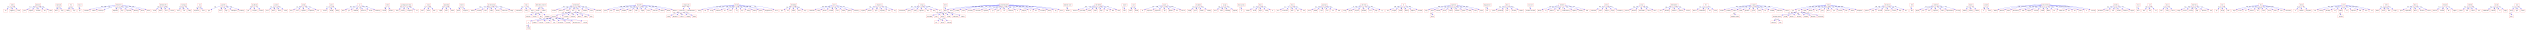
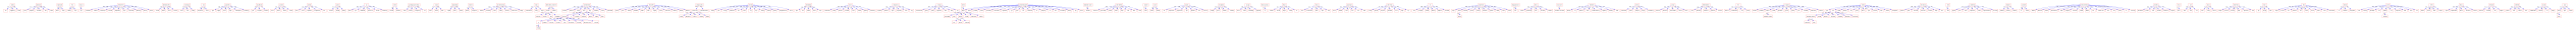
  strict digraph {
    fontname="Roboto Condensed"
    node [color=red fontname="Roboto Condensed" shape=box]
    edge [color=blue fontname="Roboto Condensed" xlabel=0.04]
    leaked
    real
    happening
    aware
    jambavati
    given
    daughter
    reverential
    take
    called
    depressed
    home
    losing
    fear
    nothing
    away
    chance
    get
    "'krishna\x92s'"
    concluded
    gratitude
    "twelve days"
+   received
    impatiently
    days
    expressed
    blessings
    twelve
    waited
    "'brahmana\x92s'"
    entered
    relieve
    curse
    outside
    hastinapur
    inform
    cruel
    killing
    sake
    suspected
    return
    quantities
    gold
+   supply
    merit
    large
    uninterrupted
    producing
    satyabhama
    god
    accepted
    devotion
    parents
    news
    shock
    terrible
    citizens
    satrajit
    body
    lustre
    explained
    resplendent
    was
    spied
    existence
    thought
    among
    sun
    made
    gift
    celebrated
    expression
    pleasure
    friendship
    detail
    secured
    narrated
    "paramapurusha vishnu"
    feebly
    looking
    recognised
    man
    prayers
    alone
    answer
    back
    duryodhana
    inspired
    ideas
    wicked
    charred
    beyond
    recognition
    "safe destination"
    followed
    remained
    kunti
    nearby
    reached
    instructions
    hiding
    heads
    instrumental
    rolling
    couple
    "blemishless character"
    rumour
    "wild fire"
    character
    spread
    wild
    maligning
    "caretaker bear"
    stunned
    brilliance
    alerted
    bears
    king
    shrieked
    person
    syamantaka
    devotee
    42
    retrieved
    pandava
    nighna
    chapter
    great
    kill
    jatugriha
    relations
    attitude
    house
    possession
    occurred
    "get possession"
    "kill satrajit"
    change
    "'akrura\x92s'"
    power
    rains
    gandhivi
    withdrew
    father
    indra
    brought
    reason
    connection
    showers
    mother
    believed
    "unique quality"
    possessing
    "premature death"
    death
    premature
    famine
    calamity
    unique
    dvaraka
    training
    still
    missing
    underwent
    use
    mace
    long
    stay
    feelings
    evoked
    period
    disappointment
    mixed
    shatadhanu
    poor
    felt
    turned
    futile
    sorry
    burnt
    exhilarated
    family
    remains
    freedom
    were
    demise
    gloated
    mistaking
    callousness
    supreme
    towards
    began
    regretting
    praise
    sing
    marriage
    reconciliation
    giving
    gifting
    appeared
    dear
    think
    best
    "syamantaka jewel"
    upper
    mated
    garment
    check
    interesting
    varanavrata
    "'night\x92s'"
    legs
    gave
    life
    anecdotes
    lac
    effulgent
    tail
    like
    considered
    always
    dog
    thorns
    comfortable
    built
    finding
    possible
    organising
    comforts
    pretext
    way
    getting
    conspiring
    "legitimate owner"
    therefore
    "elder brother"
    confession
    particularly
    means
    make
    keep
    said
    public
    could
    resolved
    came
    lurch
    traitors
    handed
    cousins
    end
    conspiracies
    hypocritical
    put
    problem
    fact
    concern
    hospitality
    straight
    point
    formality
    extending
    passage
    secret
    ground
    knowledge
    prepared
    "whose custody"
    go
    whose
    balarama
    advised
    might
    custody
    left
    vidura
    wise
    treacherous
    uncle
    plan
    wind
    prasenajit
    horse
    mauled
    soon
    turn
    lion
    found
    "safe return"
    durga
    prayed
    everyone
    janardana
    save
    hope
    ray
    fist
    blow
    strength
    combat
    drained
    eighteen
    continued
    expectation
    enjoy
    parted
    benefits
    would
    created
    confusion
    general
    shake
    hand
    friends
    merely
    disappearance
    due
    altars
    exposed
    performing
    flow
    sacrifices
    countless
    excessive
    "countless sacrifices"
    inhabitants
    wearing
    city
    radiance
    neck
    "dvaraka wearing"
    engulfed
    blinding
    round
    alters
    chameleon
    colour
    changed
    loyalty
    surrounding
    sorrow
    disaster
    immersed
    inconsolable
    cursed
    cause
    dhritharashtra
    joint
    attending
    festivities
    planned
    excursion
    fire
    advance
    subterranean
    well
    private
    "lac palace"
    provided
    gathering
    flames
    pandu
    pandavas
    grieve
    joined
    exit
    pretended
    condolence
    kauravas
    "pandavas escape"
    krishna
    give
    one
    asked
    hunting
    day
    going
    forest
    part
    yadavas
    wore
    brother
    "'satrajit\x92s'"
    "prominent advisers"
    sought
    advisers
    "'rama\x92s'"
    monkeys
    prominent
    ramavatara
    jambavan
    rama
    kirtivarman
    prowess
    help
    witnessed
    occasions
    refused
    many
    lord
    killed
    find
    calamities
    people
    evils
    since
    departure
    linked
    unprecedented
    occurring
    blunder
    thinking
    making
    amends
    outskirts
    till
    chased
    "nishada family"
    drunken
    different
    woman
    unfortunately
    inside
    trapped
    purochana
    named
    builder
    two
    "drunken sons"
    sons
    five
    rooms
    got
    consisting
    mythila
    meanwhile
    janaka
    years
    decided
    honoured
    enjoyed
    retain
    must
    cave
    dark
    went
    men
    notion
    clear
    wrong
    search
    "divine form"
    danger
    started
    noticing
    fight
    impulsively
    ward
    bear
    toy
    playing
    cubs
    lanka
    bridge
    rescue
    ten
    headed
    sita
    reach
    ocean
    ravana
    across
    constructed
    likewise
    did
    obtained
    misguided
    jewel
    sure
    mincing
    absolutely
    had
    without
    cast
    aspersions
    truth
    words
    told
    ashamed
    "set fire"
    bhima
    castle
    know
    escape
    akrura
    regard
    reprimanded
    friend
    dishonesty
    trusted
    fortunate
    blessed
    protection
    able
    subjects
    inherited
    powers
    time
    natural
    avert
    closed
    inflammable
    entrance
    set
    highly
    peace
    feeling
    guilt
    denied
    mind
    leaked -> real [xlabel=0.17]
    leaked -> happening [xlabel=0.03]
    leaked -> aware [xlabel=0.02]
    jambavati -> given [xlabel=0.17]
    jambavati -> daughter [xlabel=0.03]
    jambavati -> reverential [xlabel=0.02]
    jambavati -> take [xlabel=0.02]
    jambavati -> called [xlabel=0.01]
    depressed -> home [xlabel=0.15]
    depressed -> losing [xlabel=0.02]
    fear -> nothing [xlabel=0.2]
    fear -> away [xlabel=0.06]
    chance -> get [xlabel=0.18]
    "'krishna\x92s'" -> concluded
    "'krishna\x92s'" -> gratitude
    "'krishna\x92s'" -> "twelve days" [xlabel=0.03]
+   "'krishna\x92s'" -> received [xlabel=0.03]
    "'krishna\x92s'" -> impatiently [xlabel=0.05]
    "'krishna\x92s'" -> days [xlabel=0.03]
    "'krishna\x92s'" -> expressed [xlabel=0.21]
    "'krishna\x92s'" -> blessings
    "'krishna\x92s'" -> twelve
    "'krishna\x92s'" -> waited
    "'brahmana\x92s'" -> entered [xlabel=0.03]
    "'brahmana\x92s'" -> relieve [xlabel=0.03]
    "'brahmana\x92s'" -> curse [xlabel=0.18]
    "'brahmana\x92s'" -> outside [xlabel=0.02]
    hastinapur -> inform [xlabel=0.22]
    hastinapur -> cruel
    hastinapur -> killing
    sake -> suspected [xlabel=0.21]
    sake -> return
    quantities -> gold [xlabel=0.03]
+   quantities -> supply [xlabel=0.01]
    quantities -> merit [xlabel=0.02]
    quantities -> large [xlabel=0.18]
    quantities -> uninterrupted [xlabel=0.03]
    quantities -> producing [xlabel=0.02]
    satyabhama -> god [xlabel=0.03]
    satyabhama -> accepted [xlabel=0.02]
    satyabhama -> devotion [xlabel=0.17]
    parents -> news [xlabel=0.21]
    parents -> shock
    parents -> terrible [xlabel=0.03]
    parents -> citizens
    satrajit -> body [xlabel=0.23]
    satrajit -> lustre
    satrajit -> explained
    satrajit -> resplendent
    satrajit -> was [xlabel=0.03]
    spied -> existence [xlabel=0.17]
    spied -> thought [xlabel=0.03]
    spied -> among [xlabel=0.01]
    sun -> made [xlabel=0.03]
    sun -> gift [xlabel=0.05]
    sun -> celebrated [xlabel=0.21]
    sun -> expression
    sun -> pleasure
    sun -> friendship
    detail -> secured [xlabel=0.03]
    detail -> narrated [xlabel=0.2]
    "paramapurusha vishnu" -> feebly [xlabel=0.01]
    "paramapurusha vishnu" -> looking [xlabel=0.01]
    "paramapurusha vishnu" -> recognised [xlabel=0.01]
    "paramapurusha vishnu" -> man [xlabel=0.26]
    prayers -> alone [xlabel=0.03]
    prayers -> answer [xlabel=0.2]
    prayers -> back [xlabel=0.03]
    duryodhana -> inspired [xlabel=0.02]
    duryodhana -> ideas [xlabel=0.03]
    duryodhana -> wicked [xlabel=0.18]
    charred -> beyond [xlabel=0.12]
    charred -> recognition [xlabel=0.19]
    "safe destination" -> followed [xlabel=0.05]
    "safe destination" -> remained [xlabel=0.07]
    "safe destination" -> kunti [xlabel=0.29]
    "safe destination" -> nearby [xlabel=0.05]
    "safe destination" -> reached [xlabel=0.07]
    "safe destination" -> instructions [xlabel=0.07]
    "safe destination" -> hiding [xlabel=0.06]
    heads -> instrumental [xlabel=0.14]
    heads -> rolling [xlabel=0.2]
    heads -> couple [xlabel=0.2]
    "blemishless character" -> rumour [xlabel=0.25]
    "blemishless character" -> "wild fire" [xlabel=0.06]
    rumour -> character [xlabel=0.01]
    rumour -> spread [xlabel=0.01]
    rumour -> wild [xlabel=0.01]
    rumour -> maligning [xlabel=0.01]
    "caretaker bear" -> stunned [xlabel=0.06]
    "caretaker bear" -> brilliance [xlabel=0.08]
    "caretaker bear" -> alerted [xlabel=0.09]
    "caretaker bear" -> bears [xlabel=0.29]
    "caretaker bear" -> king [xlabel=0.05]
    "caretaker bear" -> shrieked [xlabel=0.27]
    "caretaker bear" -> person [xlabel=0.07]
    "caretaker bear" -> syamantaka [xlabel=0.01]
    bears -> devotee [xlabel=0.01]
    bears -> 42 [xlabel=0.01]
    bears -> retrieved [xlabel=0.01]
    bears -> pandava [xlabel=0.01]
    bears -> nighna [xlabel=0.01]
    bears -> chapter [xlabel=0.01]
    bears -> great [xlabel=0.01]
    devotee -> kill [xlabel=0.02]
    devotee -> jatugriha [xlabel=0.01]
    devotee -> relations [xlabel=0.02]
    devotee -> attitude [xlabel=0.02]
    devotee -> house [xlabel=0.02]
    devotee -> possession [xlabel=0.02]
    devotee -> occurred [xlabel=0.02]
    devotee -> "get possession" [xlabel=0.02]
    devotee -> "kill satrajit" [xlabel=0.02]
    kill -> change [xlabel=0.16]
    "'akrura\x92s'" -> power [xlabel=0.03]
    "'akrura\x92s'" -> rains [xlabel=0.06]
    "'akrura\x92s'" -> gandhivi [xlabel=0.05]
    "'akrura\x92s'" -> withdrew
    "'akrura\x92s'" -> father [xlabel=0.06]
    "'akrura\x92s'" -> indra
    "'akrura\x92s'" -> brought [xlabel=0.22]
    "'akrura\x92s'" -> reason
    "'akrura\x92s'" -> connection [xlabel=0.06]
    "'akrura\x92s'" -> showers [xlabel=0.05]
    "'akrura\x92s'" -> mother [xlabel=0.05]
    "'akrura\x92s'" -> believed
    "unique quality" -> possessing [xlabel=0.24]
    "unique quality" -> "premature death" [xlabel=0.05]
    possessing -> death [xlabel=0.01]
    possessing -> premature [xlabel=0.01]
    possessing -> famine [xlabel=0.01]
    possessing -> calamity [xlabel=0.01]
    possessing -> unique [xlabel=0.01]
    dvaraka -> training [xlabel=0.41]
    dvaraka -> still [xlabel=0.16]
    dvaraka -> missing [xlabel=0.23]
    dvaraka -> underwent [xlabel=0.42]
    dvaraka -> use [xlabel=0.19]
    dvaraka -> mace [xlabel=0.38]
    dvaraka -> long [xlabel=0.19]
    dvaraka -> stay [xlabel=0.28]
    dvaraka -> feelings [xlabel=0.23]
    dvaraka -> evoked [xlabel=0.41]
    dvaraka -> period [xlabel=0.44]
    dvaraka -> disappointment [xlabel=0.59]
    dvaraka -> mixed [xlabel=0.41]
    shatadhanu -> poor
    shatadhanu -> felt
    shatadhanu -> turned [xlabel=0.22]
    shatadhanu -> futile [xlabel=0.03]
    shatadhanu -> sorry
    burnt -> exhilarated [xlabel=0.06]
    burnt -> family [xlabel=0.27]
    burnt -> remains [xlabel=0.06]
    burnt -> freedom [xlabel=0.07]
    burnt -> were [xlabel=0.05]
    burnt -> demise [xlabel=0.06]
    burnt -> gloated [xlabel=0.06]
    burnt -> mistaking [xlabel=0.06]
    callousness -> supreme [xlabel=0.02]
    callousness -> towards [xlabel=0.02]
    callousness -> began [xlabel=0.03]
    callousness -> regretting [xlabel=0.03]
    callousness -> praise [xlabel=0.18]
    callousness -> sing [xlabel=0.18]
    marriage -> reconciliation [xlabel=0.03]
    marriage -> giving [xlabel=0.18]
    marriage -> gifting
    marriage -> appeared [xlabel=0.02]
    marriage -> dear
    marriage -> think [xlabel=0.05]
    marriage -> best [xlabel=0.02]
    "syamantaka jewel" -> upper [xlabel=0.31]
    "syamantaka jewel" -> mated [xlabel=0.08]
    "syamantaka jewel" -> garment [xlabel=0.07]
    "syamantaka jewel" -> check [xlabel=0.07]
    "syamantaka jewel" -> interesting [xlabel=0.05]
    "syamantaka jewel" -> varanavrata [xlabel=0.01]
    "syamantaka jewel" -> "'night\x92s'" [xlabel=0.02]
    "syamantaka jewel" -> legs [xlabel=0.07]
    "syamantaka jewel" -> gave [xlabel=0.05]
    "syamantaka jewel" -> life [xlabel=0.08]
    "syamantaka jewel" -> anecdotes [xlabel=0.07]
    "syamantaka jewel" -> lac [xlabel=0.07]
    "syamantaka jewel" -> effulgent [xlabel=0.07]
    "syamantaka jewel" -> tail [xlabel=0.02]
    "syamantaka jewel" -> like
    "syamantaka jewel" -> considered [xlabel=0.05]
    "syamantaka jewel" -> always [xlabel=0.03]
    "syamantaka jewel" -> dog [xlabel=0.07]
    "syamantaka jewel" -> thorns [xlabel=0.07]
    upper -> comfortable [xlabel=0.01]
    upper -> built [xlabel=0.01]
    upper -> finding [xlabel=0.38]
    upper -> possible [xlabel=0.01]
    upper -> organising [xlabel=0.01]
    upper -> comforts [xlabel=0.01]
    finding -> way [xlabel=0.14]
    finding -> getting [xlabel=0.13]
    finding -> conspiring [xlabel=0.17]
    pretext -> upper [xlabel=0.01]
    "legitimate owner" -> therefore [xlabel=0.25]
    "elder brother" -> confession [xlabel=0.05]
    "elder brother" -> particularly
    "elder brother" -> means [xlabel=0.27]
    "elder brother" -> make [xlabel=0.03]
    "elder brother" -> keep
    "elder brother" -> said [xlabel=0.03]
    "elder brother" -> public [xlabel=0.2]
    "elder brother" -> could [xlabel=0.01]
    resolved -> came [xlabel=0.12]
    lurch -> traitors [xlabel=0.13]
    lurch -> handed [xlabel=0.02]
    cousins -> end [xlabel=0.05]
    cousins -> conspiracies
    cousins -> hypocritical
    cousins -> put [xlabel=0.21]
    cousins -> problem [xlabel=0.03]
    cousins -> fact
    cousins -> concern
    hospitality -> straight
    hospitality -> point
    hospitality -> formality [xlabel=0.21]
    hospitality -> extending
    passage -> secret
    passage -> ground [xlabel=0.21]
    passage -> knowledge [xlabel=0.05]
    passage -> prepared [xlabel=0.03]
    "whose custody" -> go [xlabel=0.18]
    whose -> balarama [xlabel=0.21]
    whose -> advised [xlabel=0.2]
    whose -> might [xlabel=0.08]
    whose -> custody [xlabel=0.18]
    whose -> left [xlabel=0.17]
    vidura -> wise [xlabel=0.03]
    vidura -> treacherous [xlabel=0.2]
    vidura -> uncle [xlabel=0.03]
    vidura -> plan [xlabel=0.03]
    vidura -> wind [xlabel=0.03]
    prasenajit -> horse [xlabel=0.01]
    prasenajit -> mauled [xlabel=0.02]
    prasenajit -> soon [xlabel=0.16]
    prasenajit -> turn [xlabel=0.01]
    prasenajit -> lion [xlabel=0.02]
    prasenajit -> found [xlabel=0.02]
    "safe return" -> durga [xlabel=0.3]
    "safe return" -> prayed [xlabel=0.02]
    "safe return" -> everyone [xlabel=0.01]
    "safe return" -> janardana [xlabel=0.02]
    "safe return" -> save [xlabel=0.01]
    "safe return" -> hope [xlabel=0.01]
    "safe return" -> ray [xlabel=0.01]
    fist -> blow
    fist -> strength [xlabel=0.05]
    fist -> combat
    fist -> drained [xlabel=0.18]
    fist -> eighteen
    fist -> continued [xlabel=0.03]
    expectation -> enjoy
    expectation -> parted [xlabel=0.2]
    expectation -> benefits
    expectation -> would [xlabel=0.02]
    expectation -> created [xlabel=0.03]
    expectation -> confusion
    expectation -> general [xlabel=0.05]
    expectation -> shake [xlabel=0.05]
    expectation -> hand [xlabel=0.05]
    expectation -> friends [xlabel=0.05]
    parted -> merely [xlabel=0.31]
    disappearance -> due [xlabel=0.09]
    altars -> exposed
    altars -> performing [xlabel=0.03]
    altars -> flow [xlabel=0.03]
    altars -> sacrifices [xlabel=0.17]
    altars -> countless
    excessive -> "countless sacrifices" [xlabel=0.01]
    inhabitants -> wearing
    inhabitants -> city
    inhabitants -> radiance [xlabel=0.21]
    inhabitants -> neck
    inhabitants -> "dvaraka wearing" [xlabel=0.03]
    inhabitants -> engulfed
    inhabitants -> blinding
    inhabitants -> round [xlabel=0.05]
    alters -> chameleon [xlabel=0.02]
    alters -> colour [xlabel=0.02]
    alters -> changed [xlabel=0.02]
    alters -> loyalty [xlabel=0.02]
    alters -> surrounding [xlabel=0.15]
    sorrow -> disaster
    sorrow -> immersed [xlabel=0.18]
    sorrow -> inconsolable
    sorrow -> cursed [xlabel=0.03]
    sorrow -> cause
    dhritharashtra -> joint [xlabel=0.02]
    dhritharashtra -> attending [xlabel=0.19]
    dhritharashtra -> festivities [xlabel=0.03]
    dhritharashtra -> planned [xlabel=0.03]
    dhritharashtra -> excursion [xlabel=0.03]
    fire -> advance [xlabel=0.03]
    fire -> subterranean [xlabel=0.03]
    fire -> well [xlabel=0.01]
    fire -> private [xlabel=0.18]
    "lac palace" -> provided [xlabel=0.01]
    "lac palace" -> gathering [xlabel=0.03]
    "lac palace" -> flames [xlabel=0.01]
    "lac palace" -> pandu [xlabel=0.05]
    "lac palace" -> pandavas [xlabel=0.05]
    "lac palace" -> grieve [xlabel=0.05]
    "lac palace" -> joined [xlabel=0.24]
    "lac palace" -> exit [xlabel=0.01]
    "lac palace" -> pretended [xlabel=0.05]
    "lac palace" -> condolence
    "lac palace" -> kauravas [xlabel=0.05]
    flames -> "pandavas escape" [xlabel=0.15]
    krishna -> give [xlabel=0.01]
    krishna -> one [xlabel=0.02]
    krishna -> asked
    krishna -> hunting
    krishna -> day [xlabel=0.03]
    krishna -> going [xlabel=0.03]
    krishna -> forest
-   krishna -> part [xlabel=0.03]
+   part -> krishna [xlabel=0.03]
    krishna -> yadavas [xlabel=0.05]
    krishna -> wore [xlabel=0.26]
    krishna -> brother
    krishna -> "'satrajit\x92s'" [xlabel=0.05]
    one -> "prominent advisers" [xlabel=0.01]
    one -> sought [xlabel=0.02]
    one -> advisers [xlabel=0.02]
    one -> "'rama\x92s'" [xlabel=0.02]
    one -> monkeys [xlabel=0.1]
    one -> prominent [xlabel=0.02]
    one -> ramavatara [xlabel=0.02]
    "prominent advisers" -> jambavan [xlabel=0.21]
    "prominent advisers" -> rama [xlabel=0.01]
    kirtivarman -> prowess
    kirtivarman -> help
    kirtivarman -> witnessed [xlabel=0.03]
    kirtivarman -> occasions [xlabel=0.06]
    kirtivarman -> refused
    kirtivarman -> many [xlabel=0.02]
    kirtivarman -> lord [xlabel=0.21]
    killed -> find [xlabel=0.1]
    calamities -> people [xlabel=0.03]
    calamities -> evils [xlabel=0.05]
    calamities -> since [xlabel=0.03]
    calamities -> departure [xlabel=0.22]
    calamities -> linked
    calamities -> unprecedented
    calamities -> occurring
    blunder -> thinking [xlabel=0.17]
    blunder -> making [xlabel=0.14]
    blunder -> amends [xlabel=0.18]
    outskirts -> till [xlabel=0.03]
    outskirts -> chased [xlabel=0.2]
    "nishada family" -> drunken [xlabel=0.05]
    "nishada family" -> different
    "nishada family" -> woman [xlabel=0.27]
    "nishada family" -> unfortunately
    "nishada family" -> inside
    "nishada family" -> trapped [xlabel=0.05]
    "nishada family" -> purochana [xlabel=0.05]
    "nishada family" -> named [xlabel=0.01]
    "nishada family" -> builder [xlabel=0.05]
    "nishada family" -> two [xlabel=0.03]
    "nishada family" -> "drunken sons" [xlabel=0.05]
    "nishada family" -> sons [xlabel=0.26]
    "nishada family" -> five [xlabel=0.03]
    "nishada family" -> rooms
    "nishada family" -> got
    "nishada family" -> consisting
    mythila -> meanwhile [xlabel=0.02]
    mythila -> janaka [xlabel=0.03]
    mythila -> years [xlabel=0.17]
    mythila -> decided [xlabel=0.01]
    mythila -> honoured [xlabel=0.02]
    mythila -> enjoyed [xlabel=0.02]
    retain -> must [xlabel=0.11]
    cave -> dark [xlabel=0.06]
    cave -> went [xlabel=0.3]
    cave -> men [xlabel=0.09]
    notion -> clear [xlabel=0.02]
    notion -> wrong [xlabel=0.17]
    notion -> search [xlabel=0.02]
    "divine form" -> danger [xlabel=0.26]
    "divine form" -> started
    "divine form" -> noticing [xlabel=0.06]
    "divine form" -> fight [xlabel=0.06]
    "divine form" -> impulsively [xlabel=0.06]
    "divine form" -> ward [xlabel=0.29]
    bear -> toy [xlabel=0.06]
    bear -> playing [xlabel=0.22]
    bear -> cubs [xlabel=0.25]
    lanka -> bridge [xlabel=0.03]
    lanka -> rescue [xlabel=0.03]
    lanka -> ten [xlabel=0.19]
    lanka -> headed [xlabel=0.03]
    lanka -> sita
    lanka -> reach [xlabel=0.03]
    lanka -> ocean [xlabel=0.02]
    lanka -> ravana
    lanka -> across [xlabel=0.02]
    lanka -> constructed [xlabel=0.03]
    likewise -> did [xlabel=0.02]
    likewise -> obtained [xlabel=0.18]
    likewise -> misguided [xlabel=0.03]
    jewel -> sure [xlabel=0.03]
    jewel -> mincing [xlabel=0.03]
    jewel -> absolutely
    jewel -> had [xlabel=0.01]
    jewel -> without [xlabel=0.2]
    jewel -> cast [xlabel=0.01]
    jewel -> aspersions [xlabel=0.01]
    jewel -> truth [xlabel=0.01]
    jewel -> words
    jewel -> told
    without -> ashamed [xlabel=0.03]
    "set fire" -> bhima [xlabel=0.12]
    "set fire" -> castle [xlabel=0.29]
    "set fire" -> know
    "set fire" -> escape [xlabel=0.13]
    akrura -> regard [xlabel=0.08]
    akrura -> reprimanded [xlabel=0.06]
    akrura -> friend [xlabel=0.28]
    akrura -> dishonesty [xlabel=0.07]
    akrura -> trusted [xlabel=0.08]
    fortunate -> blessed [xlabel=0.17]
    fortunate -> protection [xlabel=0.22]
    fortunate -> able [xlabel=0.16]
    fortunate -> subjects [xlabel=0.18]
    inherited -> powers [xlabel=0.02]
    inherited -> time [xlabel=0.01]
    inherited -> natural [xlabel=0.16]
    inherited -> avert [xlabel=0.03]
    closed -> inflammable
    closed -> entrance [xlabel=0.22]
    closed -> set [xlabel=0.05]
    closed -> highly
    peace -> feeling [xlabel=0.12]
    peace -> guilt [xlabel=0.02]
    peace -> denied [xlabel=0.02]
    feeling -> mind [xlabel=0.11]
  }
